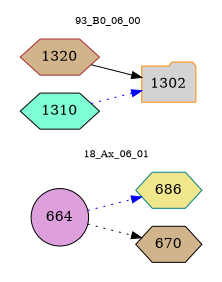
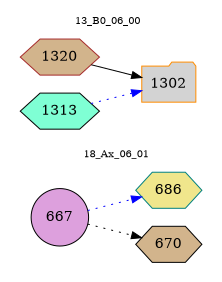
  digraph {
    rankdir=LR
    node [color=black fillcolor=tan shape=hexagon style=filled]
    edge [color=black style=dotted]
    n1 [label=670]
-   n2 [fillcolor=plum label=664 shape=circle]
+   n2 [fillcolor=plum label=667 shape=circle]
    n3 [color=teal fillcolor=khaki label=686]
    n4 [color=brown label=1320]
    n5 [color=darkorange fillcolor=lightgrey label=1302 shape=folder]
-   n6 [fillcolor=aquamarine label=1310]
+   n6 [fillcolor=aquamarine label=1313]
    subgraph cluster_1 {
      color=white
      fontsize=10
      label="18_Ax_06_01"
      n1
      n2
      n3
    }
    subgraph cluster_2 {
      color=white
      fontsize=10
-     label="93_B0_06_00"
+     label="13_B0_06_00"
      n4
      n5
      n6
    }
    n2 -> n1
    n2 -> n3 [color=blue]
    n4 -> n5 [style=solid]
    n6 -> n5 [color=blue]
  }
